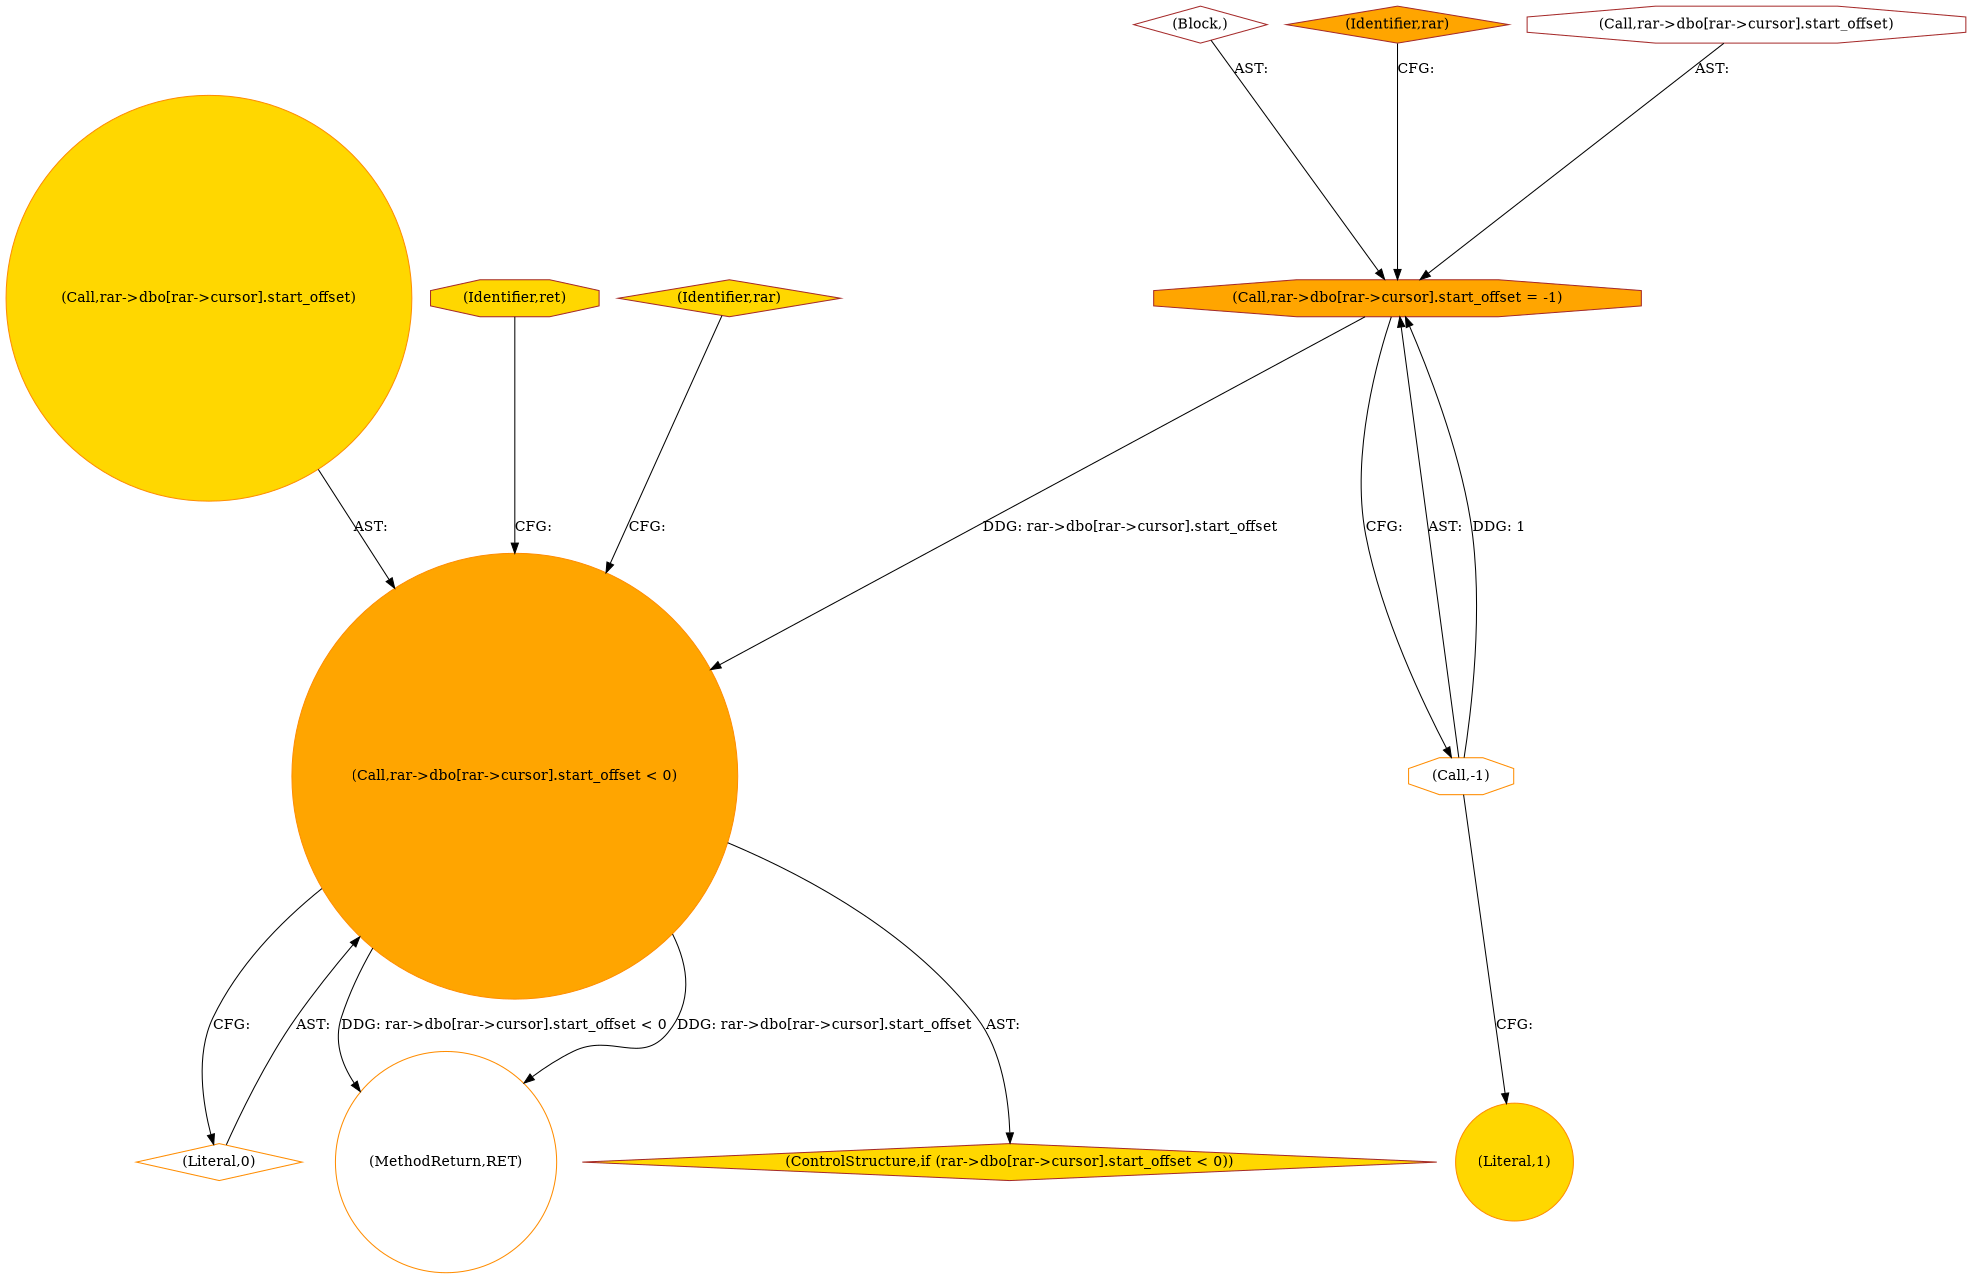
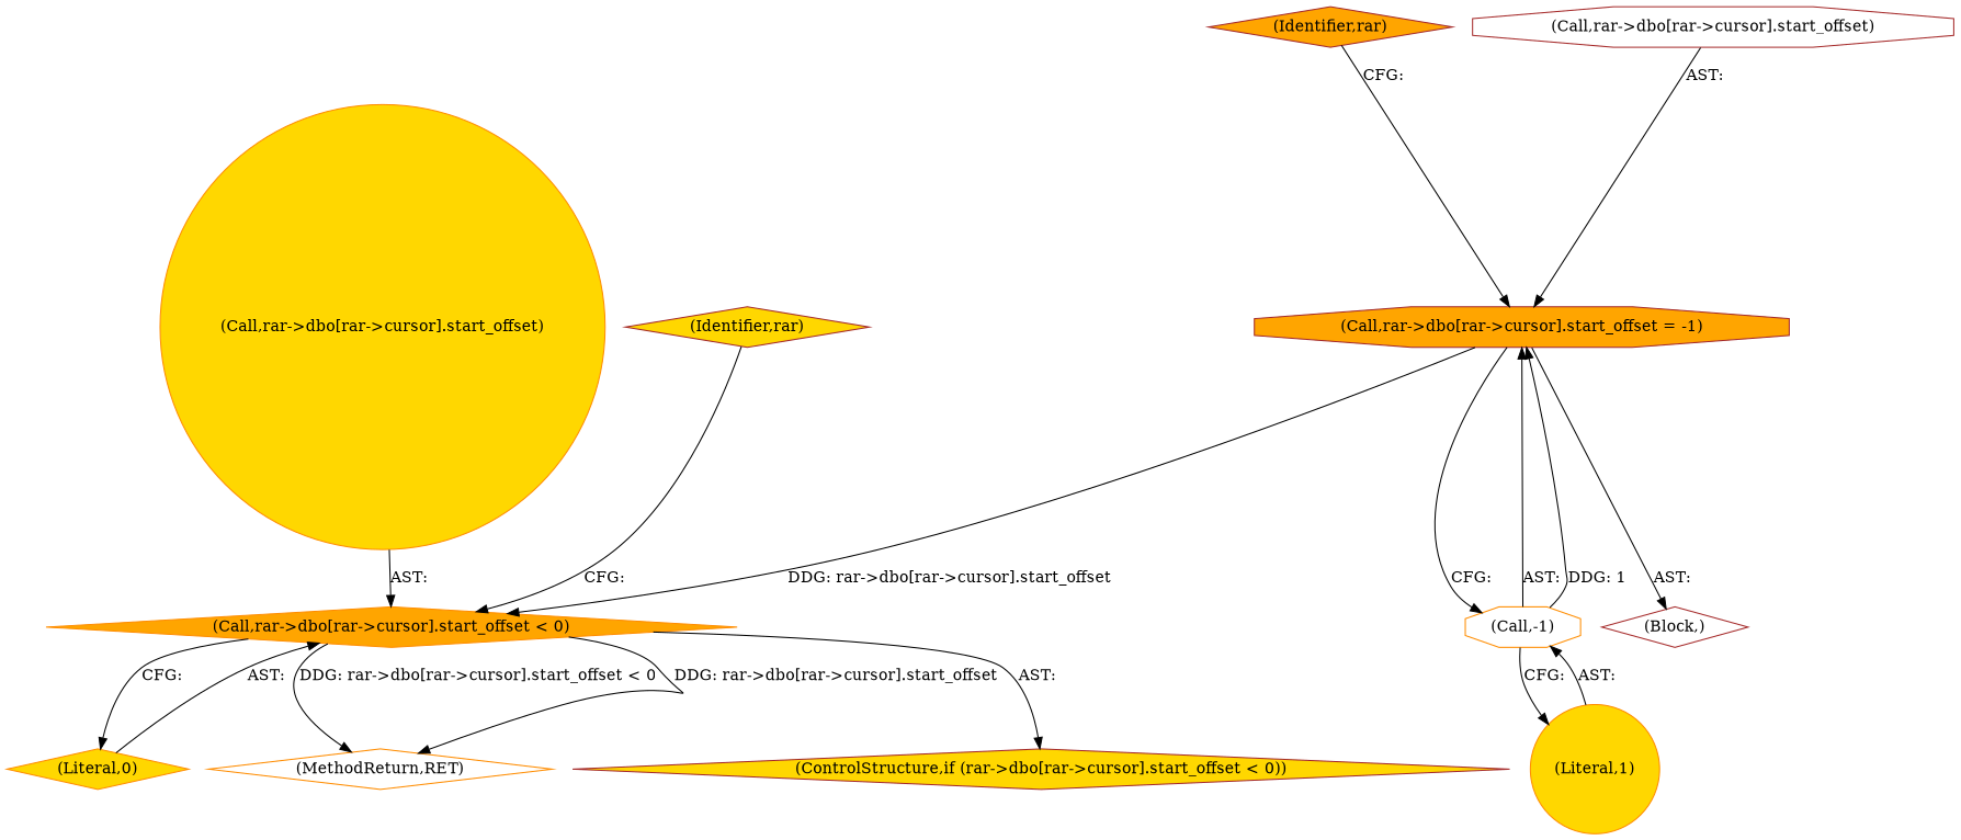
  digraph {
    node [color=brown fillcolor=white shape=diamond style=filled]
    n1 [fillcolor=orange label="(Call,rar->dbo[rar->cursor].start_offset = -1)" shape=octagon]
    n2 [color=darkorange label="(Call,-1)" shape=octagon]
-   n3 [color=darkorange fillcolor=orange label="(Call,rar->dbo[rar->cursor].start_offset < 0)" shape=circle]
+   n3 [color=darkorange fillcolor=orange label="(Call,rar->dbo[rar->cursor].start_offset < 0)"]
    n4 [label="(Block,)"]
    n5 [color=darkorange fillcolor=gold label="(Literal,1)" shape=circle]
-   n6 [color=darkorange label="(Literal,0)"]
-   n7 [color=darkorange label="(MethodReturn,RET)" shape=circle]
+   n6 [color=darkorange fillcolor=gold label="(Literal,0)"]
+   n7 [color=darkorange label="(MethodReturn,RET)"]
    n8 [fillcolor=gold label="(ControlStructure,if (rar->dbo[rar->cursor].start_offset < 0))"]
    n9 [fillcolor=orange label="(Identifier,rar)"]
    n10 [color=darkorange fillcolor=gold label="(Call,rar->dbo[rar->cursor].start_offset)" shape=circle]
-   n11 [fillcolor=gold label="(Identifier,ret)" shape=octagon]
    n12 [fillcolor=gold label="(Identifier,rar)"]
    n13 [label="(Call,rar->dbo[rar->cursor].start_offset)" shape=octagon]
    n1 -> n2 [label="CFG: "]
    n1 -> n3 [label="DDG: rar->dbo[rar->cursor].start_offset"]
-   n4 -> n1 [label="AST: "]
+   n1 -> n4 [label="AST: "]
    n2 -> n1 [label="AST: "]
    n2 -> n1 [label="DDG: 1"]
    n2 -> n5 [label="CFG: "]
    n3 -> n6 [label="CFG: "]
    n3 -> n7 [label="DDG: rar->dbo[rar->cursor].start_offset < 0"]
    n3 -> n7 [label="DDG: rar->dbo[rar->cursor].start_offset"]
    n3 -> n8 [label="AST: "]
+   n5 -> n2 [label="AST: "]
    n6 -> n3 [label="AST: "]
    n9 -> n1 [label="CFG: "]
    n10 -> n3 [label="AST: "]
-   n11 -> n3 [label="CFG: "]
    n12 -> n3 [label="CFG: "]
    n13 -> n1 [label="AST: "]
  }
